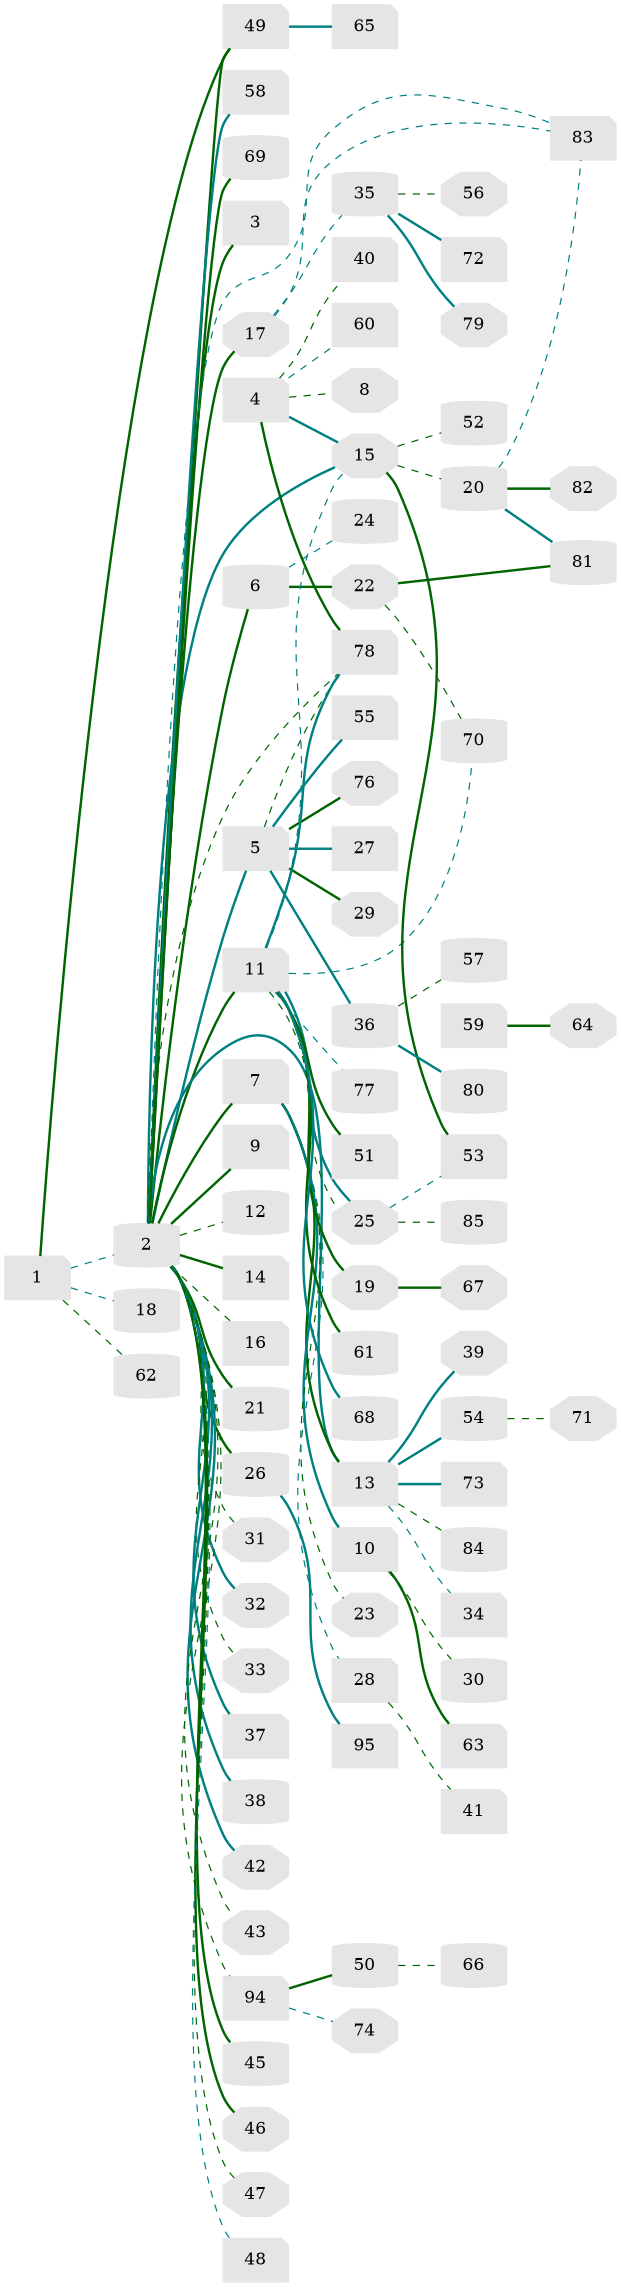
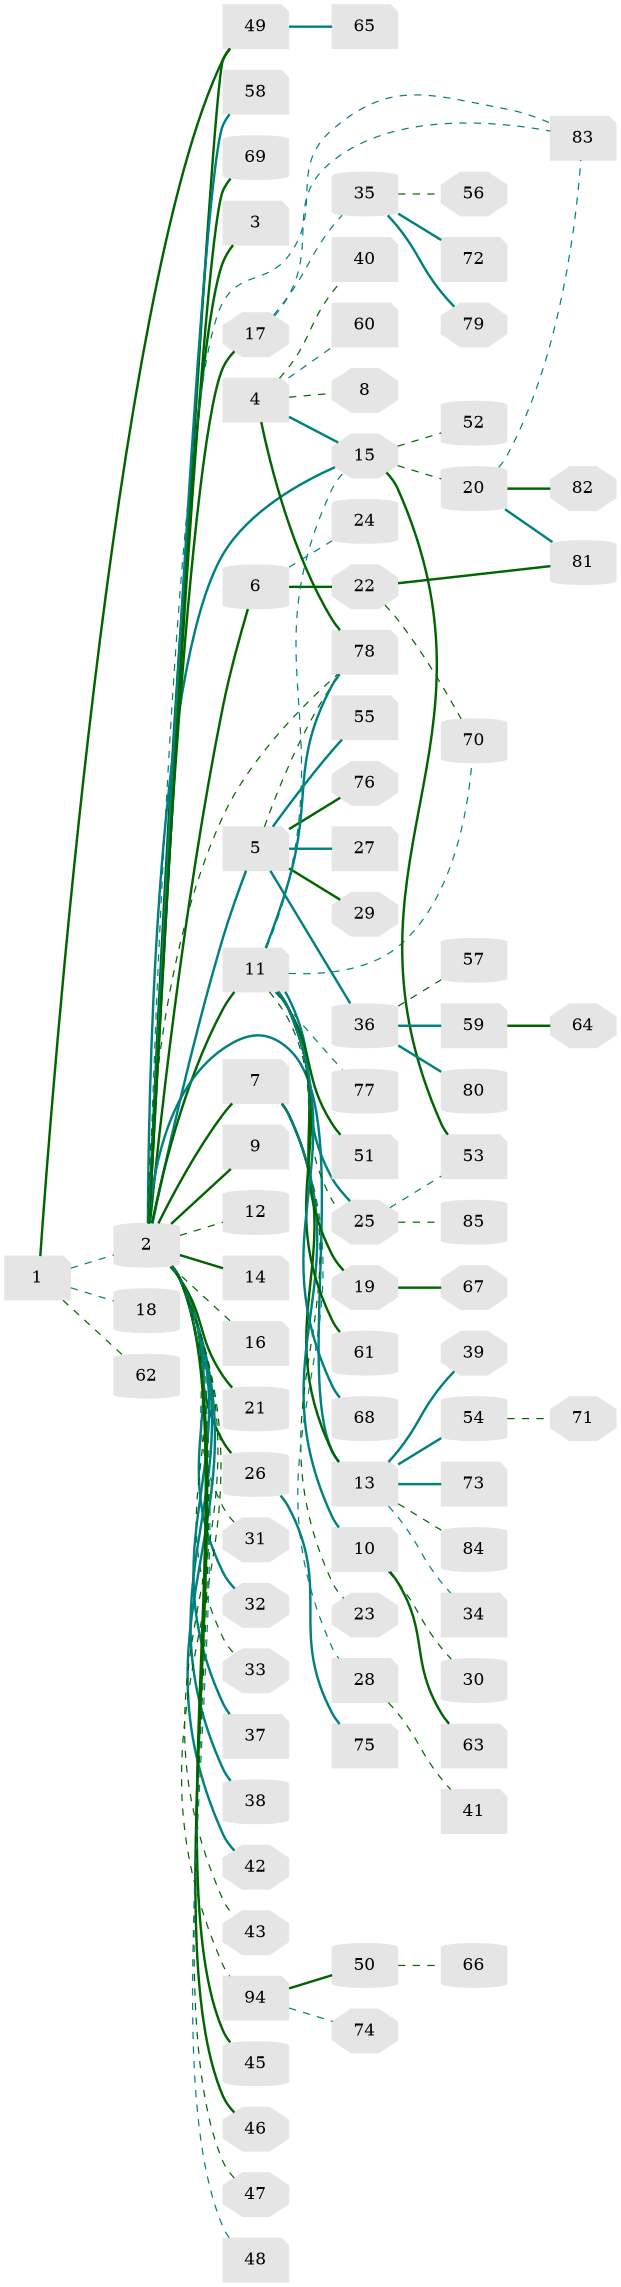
  graph {
    rankdir=LR
    node [color=gray90 shape=note style=filled]
    edge [color=darkgreen style=bold]
    2 [shape=cylinder]
    1
    18 [shape=cylinder]
    49
    62 [shape=cylinder]
    3
    5
    6 [shape=cylinder]
    7
    9
    11
    12 [shape=cylinder]
    13
    14
    15 [shape=octagon]
    16
    17 [shape=octagon]
    21 [shape=cylinder]
    26 [shape=cylinder]
    31 [shape=octagon]
    32 [shape=octagon]
    33 [shape=octagon]
    37
    38 [shape=cylinder]
    42 [shape=octagon]
    43 [shape=octagon]
    n27 [label=94]
    45 [shape=cylinder]
    46 [shape=octagon]
    47 [shape=octagon]
    48
    58
    69 [shape=cylinder]
    83
    78
    65
    4
    8 [shape=octagon]
    40
    60
    27
    36 [shape=cylinder]
    55
    76 [shape=octagon]
    29 [shape=octagon]
    22 [shape=octagon]
    24 [shape=cylinder]
    10
    23 [shape=octagon]
    28
    19 [shape=octagon]
    25 [shape=octagon]
    51
    61 [shape=cylinder]
    68 [shape=cylinder]
    70 [shape=cylinder]
    77 [shape=cylinder]
    34
    39 [shape=octagon]
    54 [shape=cylinder]
    73
    84 [shape=cylinder]
    20 [shape=cylinder]
    52 [shape=cylinder]
    53
    35 [shape=cylinder]
-   75 [label=95]
+   75
    50 [shape=cylinder]
    74 [shape=octagon]
    57 [shape=cylinder]
    59
    80 [shape=cylinder]
    81 [shape=cylinder]
    30 [shape=cylinder]
    63
    41
    67 [shape=octagon]
    85 [shape=cylinder]
    71 [shape=octagon]
    82 [shape=octagon]
    56 [shape=octagon]
    72
    79 [shape=octagon]
    64 [shape=octagon]
    66 [shape=cylinder]
    2 -- 49
    2 -- 3
    2 -- 5 [color=teal]
    2 -- 6
    2 -- 7
    2 -- 9
    2 -- 11
    2 -- 12 [style=dashed]
    2 -- 13 [color=teal]
    2 -- 14
    2 -- 15 [color=teal]
    2 -- 16 [style=dashed]
    2 -- 17
    2 -- 21
    2 -- 26
    2 -- 31 [style=dashed]
    2 -- 32 [color=teal]
    2 -- 33 [style=dashed]
    2 -- 37 [color=teal]
    2 -- 38 [color=teal]
    2 -- 42 [color=teal]
    2 -- 43 [style=dashed]
    2 -- n27 [style=dashed]
    2 -- 45
    2 -- 46
    2 -- 47 [style=dashed]
    2 -- 48 [color=teal style=dashed]
    2 -- 58 [color=teal]
    2 -- 69
    2 -- 83 [color=teal style=dashed]
    2 -- 78 [style=dashed]
    1 -- 2 [color=teal style=dashed]
    1 -- 18 [color=teal style=dashed]
    1 -- 49
    1 -- 62 [style=dashed]
    49 -- 65 [color=teal]
    5 -- 78 [style=dashed]
    5 -- 27 [color=teal]
    5 -- 36 [color=teal]
    5 -- 55 [color=teal]
    5 -- 76
    5 -- 29
    6 -- 22
    6 -- 24 [color=teal style=dashed]
    7 -- 13
    7 -- 10 [color=teal]
    7 -- 23 [style=dashed]
    7 -- 28 [color=teal style=dashed]
    11 -- 15 [color=teal style=dashed]
    11 -- 78 [color=teal]
    11 -- 19
    11 -- 25 [style=dashed]
    11 -- 25 [color=teal]
    11 -- 51
    11 -- 61
    11 -- 68 [color=teal]
    11 -- 70 [color=teal style=dashed]
    11 -- 77 [color=teal style=dashed]
    13 -- 34 [color=teal style=dashed]
    13 -- 39 [color=teal]
    13 -- 54 [color=teal]
    13 -- 73 [color=teal]
    13 -- 84 [style=dashed]
    15 -- 20 [style=dashed]
    15 -- 52 [style=dashed]
    15 -- 53
    17 -- 83 [color=teal style=dashed]
    17 -- 35 [color=teal style=dashed]
    26 -- 75 [color=teal]
    n27 -- 50
    n27 -- 74 [color=teal style=dashed]
    4 -- 15 [color=teal]
    4 -- 78
    4 -- 8 [style=dashed]
    4 -- 40 [style=dashed]
    4 -- 60 [color=teal style=dashed]
    36 -- 57 [style=dashed]
+   36 -- 59 [color=teal]
    36 -- 80 [color=teal]
    22 -- 70 [style=dashed]
    22 -- 81
    10 -- 30 [style=dashed]
    10 -- 63
    28 -- 41 [style=dashed]
    19 -- 67
    25 -- 53 [color=teal style=dashed]
    25 -- 85 [style=dashed]
    54 -- 71 [style=dashed]
    20 -- 83 [color=teal style=dashed]
    20 -- 81 [color=teal]
    20 -- 82
    35 -- 56 [style=dashed]
    35 -- 72 [color=teal]
    35 -- 79 [color=teal]
    50 -- 66 [style=dashed]
    59 -- 64
  }
